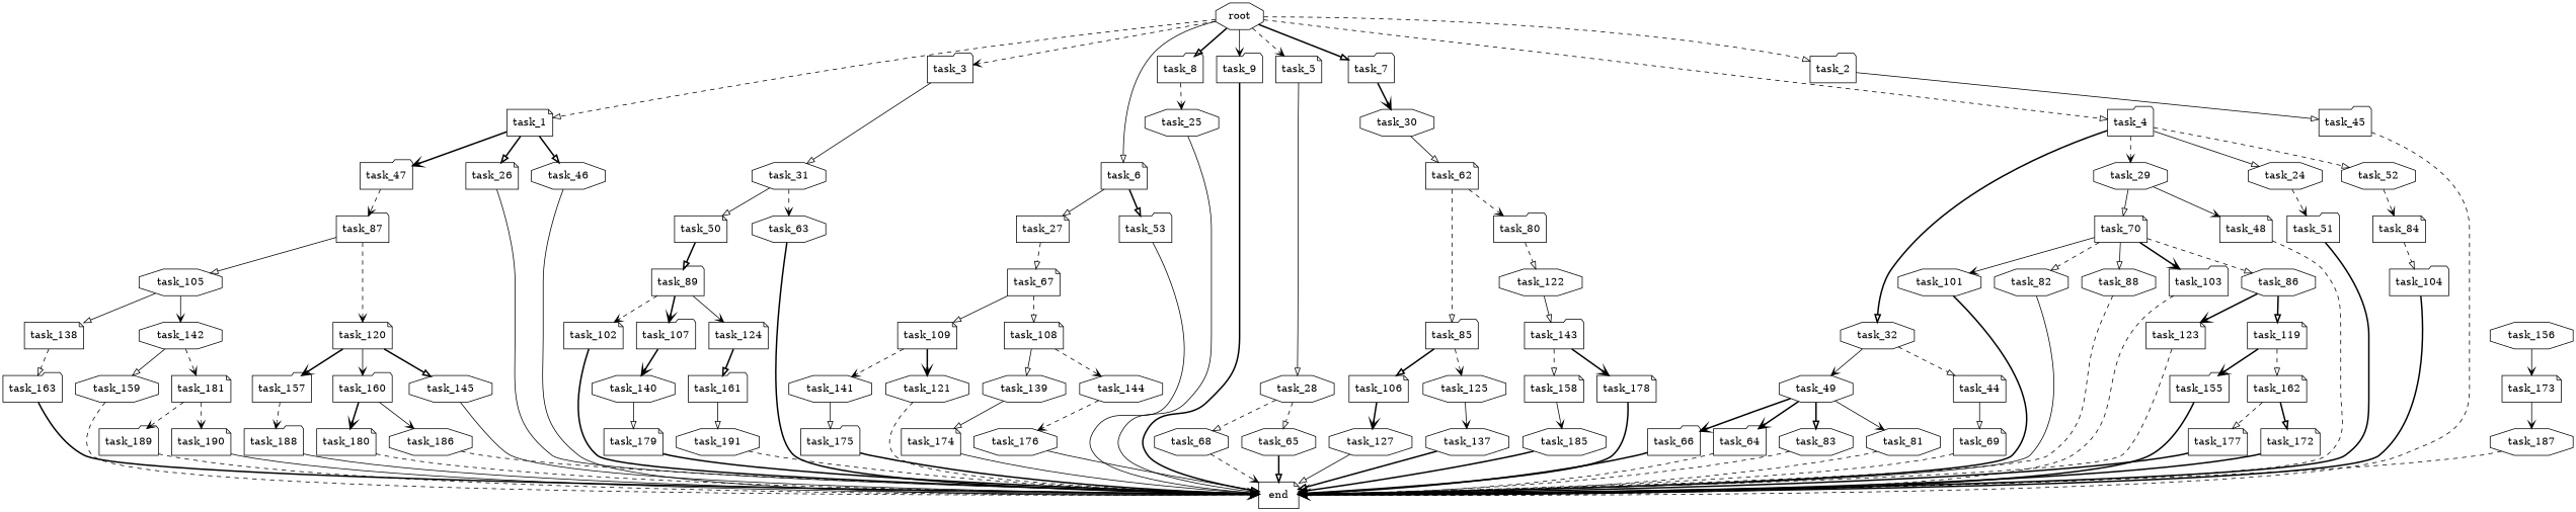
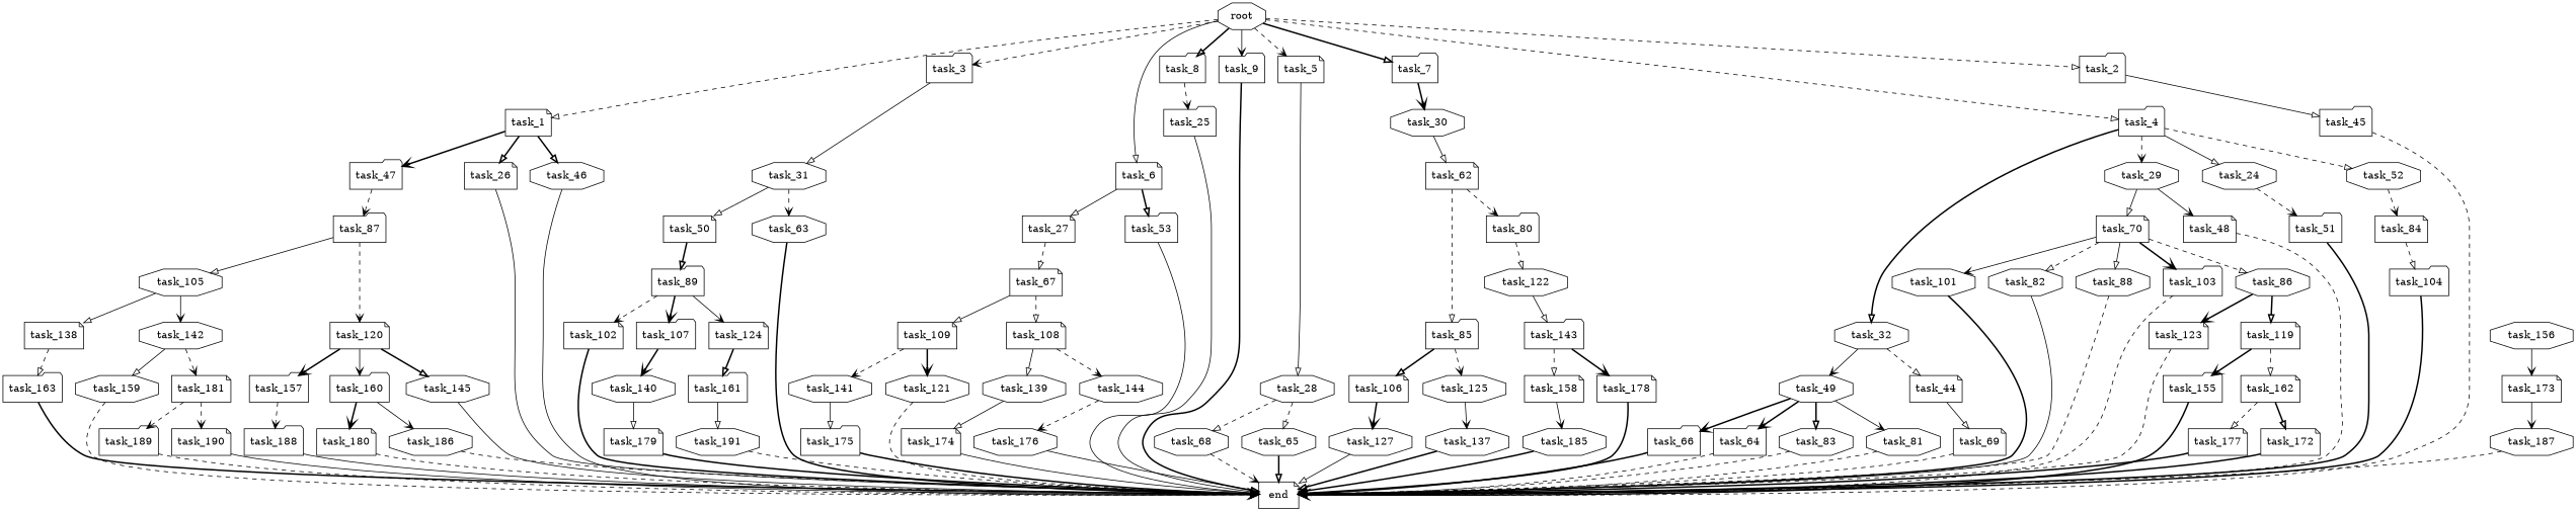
  digraph {
    node [shape=octagon]
    edge [arrowhead=onormal style=dashed]
    task_180 [shape=note]
    end [shape=note]
    task_50 [shape=note]
    task_31
    task_63
    task_89 [shape=folder]
    task_101
    task_47 [shape=folder]
    task_87 [shape=folder]
    task_105
    task_120 [shape=note]
    task_62 [shape=note]
    task_85 [shape=folder]
    task_80 [shape=folder]
    task_106 [shape=note]
    task_125
    task_122
    task_157 [shape=folder]
    task_188 [shape=folder]
    task_127
    task_177 [shape=note]
    task_102 [shape=note]
    task_32
    task_49
    task_44 [shape=note]
    task_66 [shape=folder]
    task_64 [shape=folder]
    task_83
    task_81
    task_69 [shape=note]
    task_159
    task_123 [shape=note]
    task_30
    task_27 [shape=note]
    task_67 [shape=note]
    task_109 [shape=note]
    task_108 [shape=note]
    task_138 [shape=note]
    task_142
    task_163 [shape=folder]
    task_181 [shape=note]
    task_104 [shape=folder]
    task_143 [shape=folder]
    task_158 [shape=note]
    task_178 [shape=note]
    task_185
    task_70 [shape=note]
    task_82
    task_88
    task_103 [shape=folder]
    task_86
    task_119 [shape=note]
    task_53 [shape=folder]
    task_1 [shape=note]
    task_26 [shape=note]
    task_46
    task_173 [shape=note]
    task_187
    task_3 [shape=folder]
    task_6 [shape=note]
    task_161 [shape=folder]
    task_191
    task_155 [shape=folder]
    task_162 [shape=note]
    task_172 [shape=note]
    task_137
    task_160 [shape=folder]
    task_186
    task_8 [shape=folder]
-   task_25
+   task_25 [shape=folder]
    task_175 [shape=folder]
    task_141
    task_145
    task_51 [shape=folder]
    task_9 [shape=folder]
    task_68
    task_121
    task_139
    task_144
    task_29
    task_48 [shape=note]
    task_176
    task_179 [shape=note]
    task_107 [shape=folder]
    task_124 [shape=note]
    task_140
    task_174 [shape=note]
    task_45 [shape=folder]
    task_84 [shape=note]
    task_189 [shape=folder]
    task_5 [shape=note]
    task_28
    task_65
    task_156
    task_7 [shape=folder]
    task_24
    root
    task_4 [shape=folder]
    task_2 [shape=folder]
    task_52
    task_190 [shape=note]
    task_180 -> end [arrowhead=vee]
    task_50 -> task_89 [style=bold]
    task_31 -> task_50 [style=solid]
    task_31 -> task_63 [arrowhead=vee]
    task_63 -> end [arrowhead=vee style=bold]
    task_89 -> task_102 [arrowhead=vee]
    task_89 -> task_107 [arrowhead=vee style=bold]
    task_89 -> task_124 [arrowhead=vee style=solid]
    task_101 -> end [style=bold]
    task_47 -> task_87 [arrowhead=vee]
    task_87 -> task_105 [style=solid]
    task_87 -> task_120 [arrowhead=vee]
    task_105 -> task_138 [style=solid]
    task_105 -> task_142 [arrowhead=vee style=solid]
    task_120 -> task_157 [arrowhead=vee style=bold]
    task_120 -> task_160 [arrowhead=vee style=solid]
    task_120 -> task_145 [style=bold]
    task_62 -> task_85
    task_62 -> task_80 [arrowhead=vee]
    task_85 -> task_106 [style=bold]
    task_85 -> task_125 [arrowhead=vee]
    task_80 -> task_122
    task_106 -> task_127 [arrowhead=vee style=bold]
    task_125 -> task_137 [arrowhead=vee style=solid]
    task_122 -> task_143 [style=solid]
    task_157 -> task_188 [arrowhead=vee]
    task_188 -> end [arrowhead=vee style=solid]
    task_127 -> end [style=solid]
    task_177 -> end [style=bold]
    task_102 -> end [style=bold]
    task_32 -> task_49 [arrowhead=vee style=solid]
    task_32 -> task_44
    task_49 -> task_66 [arrowhead=vee style=bold]
    task_49 -> task_64 [arrowhead=vee style=bold]
    task_49 -> task_83 [style=bold]
    task_49 -> task_81 [arrowhead=vee style=solid]
    task_44 -> task_69 [style=solid]
    task_66 -> end [style=bold]
    task_64 -> end [arrowhead=vee]
    task_83 -> end
    task_81 -> end
    task_69 -> end
    task_159 -> end [arrowhead=vee]
    task_123 -> end
    task_30 -> task_62 [style=solid]
    task_27 -> task_67
    task_67 -> task_109 [style=solid]
    task_67 -> task_108
    task_109 -> task_141 [arrowhead=vee]
    task_109 -> task_121 [arrowhead=vee style=bold]
    task_108 -> task_139 [style=solid]
    task_108 -> task_144 [arrowhead=vee]
    task_138 -> task_163
    task_142 -> task_159 [style=solid]
    task_142 -> task_181 [arrowhead=vee]
    task_163 -> end [style=bold]
    task_181 -> task_189 [arrowhead=vee]
    task_181 -> task_190 [arrowhead=vee]
    task_104 -> end [arrowhead=vee style=bold]
    task_143 -> task_158
    task_143 -> task_178 [arrowhead=vee style=bold]
    task_158 -> task_185 [arrowhead=vee style=solid]
    task_178 -> end [style=bold]
    task_185 -> end [arrowhead=vee style=bold]
    task_70 -> task_101 [arrowhead=vee style=solid]
    task_70 -> task_82
    task_70 -> task_88 [style=solid]
    task_70 -> task_103 [arrowhead=vee style=bold]
    task_70 -> task_86
    task_82 -> end [style=solid]
    task_88 -> end
    task_103 -> end
    task_86 -> task_123 [arrowhead=vee style=bold]
    task_86 -> task_119 [style=bold]
    task_119 -> task_155 [arrowhead=vee style=bold]
    task_119 -> task_162
    task_53 -> end [arrowhead=vee style=solid]
    task_1 -> task_47 [arrowhead=vee style=bold]
    task_1 -> task_26 [style=bold]
    task_1 -> task_46 [style=bold]
    task_26 -> end [arrowhead=vee style=solid]
    task_46 -> end [arrowhead=vee style=solid]
    task_173 -> task_187 [arrowhead=vee style=solid]
    task_187 -> end
    task_3 -> task_31 [style=solid]
    task_6 -> task_27 [style=solid]
    task_6 -> task_53 [style=bold]
    task_161 -> task_191 [style=solid]
    task_191 -> end
    task_155 -> end [arrowhead=vee style=bold]
    task_162 -> task_177
    task_162 -> task_172 [style=bold]
    task_172 -> end [style=bold]
    task_137 -> end [style=bold]
    task_160 -> task_180 [arrowhead=vee style=bold]
    task_160 -> task_186 [arrowhead=vee style=solid]
    task_186 -> end
    task_8 -> task_25 [arrowhead=vee]
    task_25 -> end [style=solid]
    task_175 -> end [style=bold]
    task_141 -> task_175 [style=solid]
    task_145 -> end [style=solid]
    task_51 -> end [style=bold]
    task_9 -> end [style=bold]
    task_68 -> end [arrowhead=vee]
    task_121 -> end
    task_139 -> task_174 [style=solid]
    task_144 -> task_176 [arrowhead=vee]
    task_29 -> task_70 [style=solid]
    task_29 -> task_48 [arrowhead=vee style=solid]
    task_48 -> end
    task_176 -> end [style=solid]
    task_179 -> end [arrowhead=vee style=bold]
    task_107 -> task_140 [arrowhead=vee style=bold]
    task_124 -> task_161 [style=bold]
    task_140 -> task_179 [style=solid]
    task_174 -> end [style=solid]
    task_45 -> end [arrowhead=vee]
    task_84 -> task_104
    task_189 -> end
    task_5 -> task_28 [style=solid]
    task_28 -> task_68
    task_28 -> task_65
    task_65 -> end [style=bold]
    task_156 -> task_173 [arrowhead=vee style=solid]
    task_7 -> task_30 [arrowhead=vee style=bold]
    task_24 -> task_51 [arrowhead=vee]
    root -> task_1
    root -> task_3 [arrowhead=vee]
    root -> task_6 [style=solid]
    root -> task_8 [style=bold]
    root -> task_9 [arrowhead=vee style=solid]
    root -> task_5 [arrowhead=vee]
    root -> task_7 [style=bold]
    root -> task_4
    root -> task_2
    task_4 -> task_32 [style=bold]
    task_4 -> task_29 [arrowhead=vee]
    task_4 -> task_24 [style=solid]
    task_4 -> task_52
    task_2 -> task_45 [style=solid]
    task_52 -> task_84 [arrowhead=vee]
    task_190 -> end [style=solid]
  }
